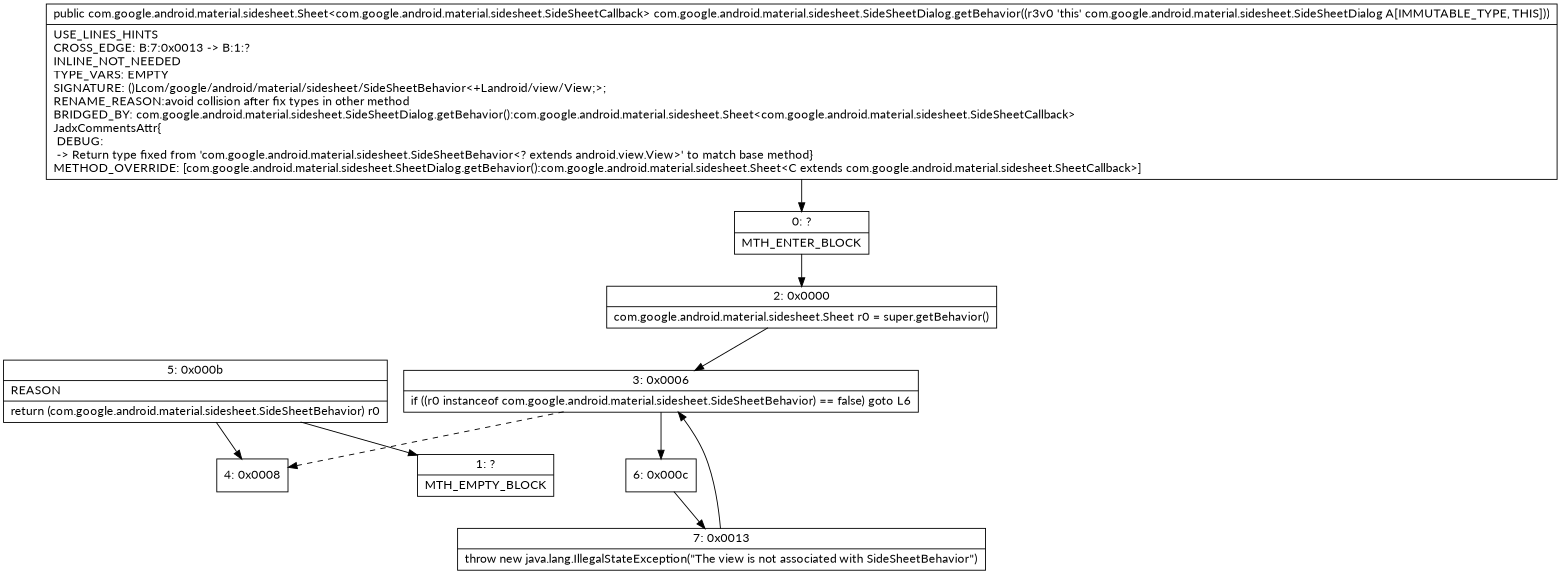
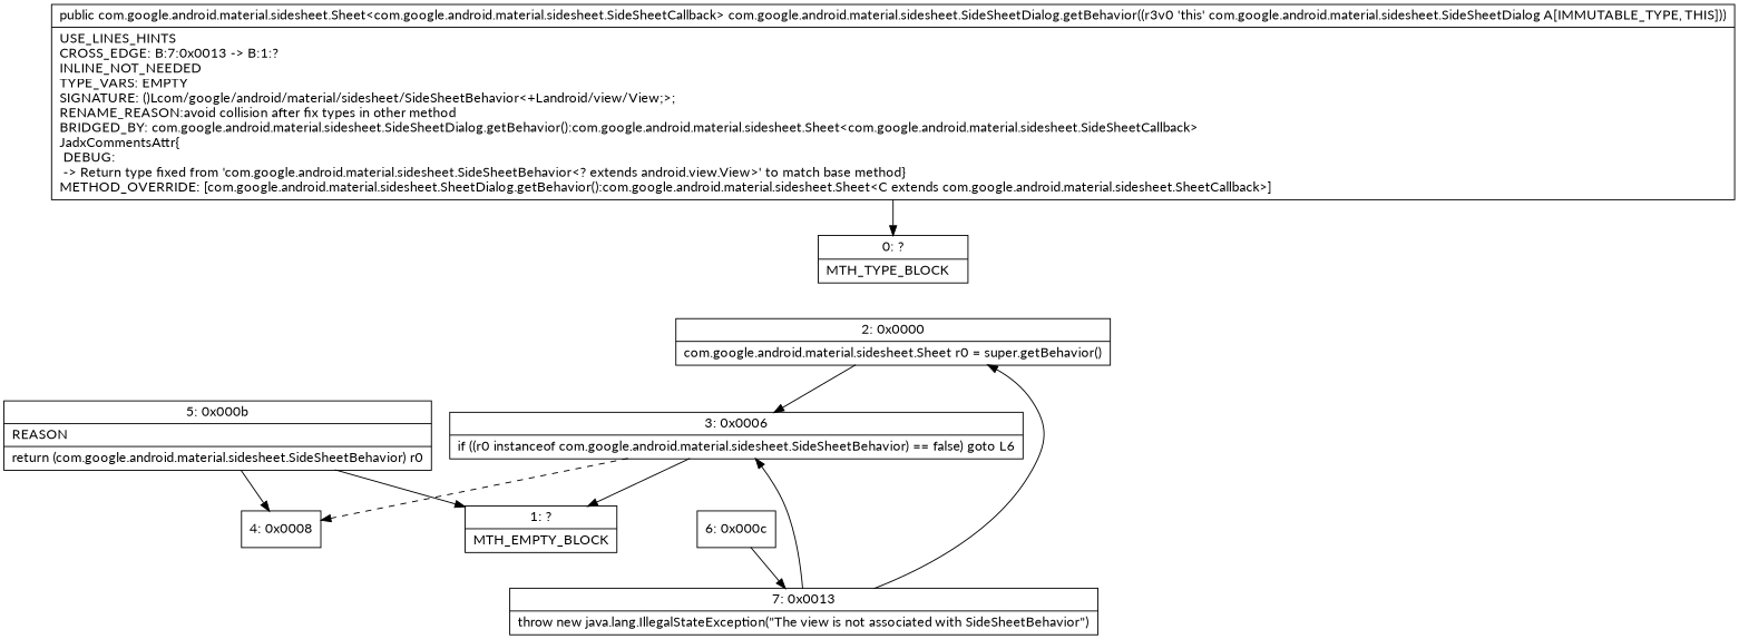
  digraph {
    fontname=Lato
    node [fontname=Lato shape=record]
    edge [fontname=Lato]
-   n1 [label="{0\:\ ?|MTH_ENTER_BLOCK\l}"]
+   n1 [label="{0\:\ ?|MTH_TYPE_BLOCK\l}"]
    n2 [label="{2\:\ 0x0000|com.google.android.material.sidesheet.Sheet r0 = super.getBehavior()\l}"]
    n3 [label="{3\:\ 0x0006|if ((r0 instanceof com.google.android.material.sidesheet.SideSheetBehavior) == false) goto L6\l}"]
    n4 [label="{4\:\ 0x0008}"]
    n5 [label="{6\:\ 0x000c}"]
    n6 [label="{7\:\ 0x0013|throw new java.lang.IllegalStateException(\"The view is not associated with SideSheetBehavior\")\l}"]
    n7 [label="{5\:\ 0x000b|REASON\l|return (com.google.android.material.sidesheet.SideSheetBehavior) r0\l}"]
    n8 [label="{1\:\ ?|MTH_EMPTY_BLOCK\l}"]
    n9 [label="{public com.google.android.material.sidesheet.Sheet\<com.google.android.material.sidesheet.SideSheetCallback\> com.google.android.material.sidesheet.SideSheetDialog.getBehavior((r3v0 'this' com.google.android.material.sidesheet.SideSheetDialog A[IMMUTABLE_TYPE, THIS]))  | USE_LINES_HINTS\lCROSS_EDGE: B:7:0x0013 \-\> B:1:?\lINLINE_NOT_NEEDED\lTYPE_VARS: EMPTY\lSIGNATURE: ()Lcom\/google\/android\/material\/sidesheet\/SideSheetBehavior\<+Landroid\/view\/View;\>;\lRENAME_REASON:avoid collision after fix types in other method\lBRIDGED_BY: com.google.android.material.sidesheet.SideSheetDialog.getBehavior():com.google.android.material.sidesheet.Sheet\<com.google.android.material.sidesheet.SideSheetCallback\>\lJadxCommentsAttr\{\l DEBUG: \l \-\> Return type fixed from 'com.google.android.material.sidesheet.SideSheetBehavior\<? extends android.view.View\>' to match base method\}\lMETHOD_OVERRIDE: [com.google.android.material.sidesheet.SheetDialog.getBehavior():com.google.android.material.sidesheet.Sheet\<C extends com.google.android.material.sidesheet.SheetCallback\>]\l}"]
-   n1 -> n2
+   n6 -> n2
    n2 -> n3
    n3 -> n4 [style=dashed]
-   n3 -> n5
+   n3 -> n8
    n5 -> n6
    n6 -> n3
    n7 -> n4
    n7 -> n8
    n9 -> n1
  }
